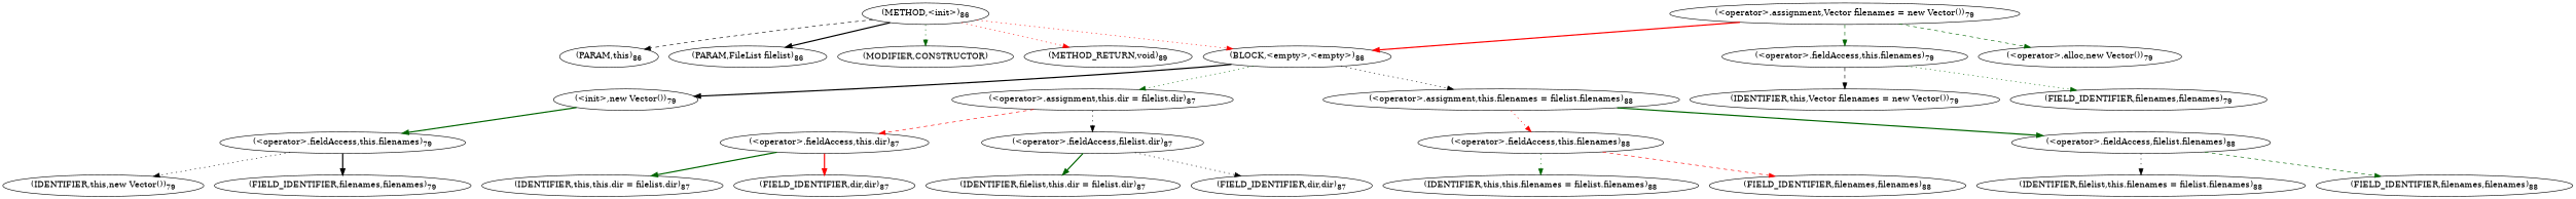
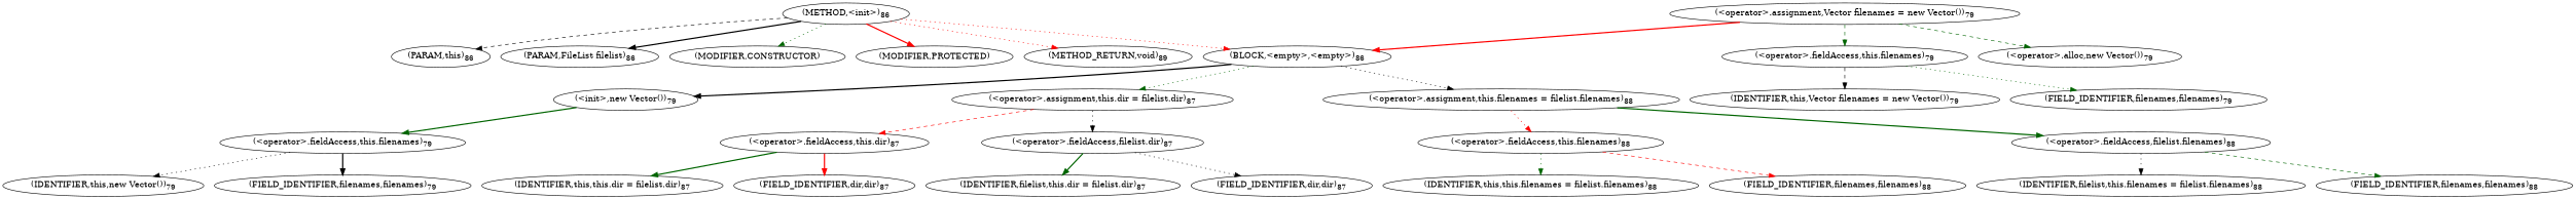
  digraph {
    edge [color=darkgreen style=dotted]
    n1 [label=<(METHOD,&lt;init&gt;)<SUB>86</SUB>>]
    n2 [label=<(PARAM,this)<SUB>86</SUB>>]
    n3 [label=<(PARAM,FileList filelist)<SUB>86</SUB>>]
    n4 [label=<(BLOCK,&lt;empty&gt;,&lt;empty&gt;)<SUB>86</SUB>>]
    n5 [label=<(MODIFIER,CONSTRUCTOR)>]
+   n6 [label=<(MODIFIER,PROTECTED)>]
    n7 [label=<(METHOD_RETURN,void)<SUB>89</SUB>>]
    n8 [label=<(&lt;init&gt;,new Vector())<SUB>79</SUB>>]
    n9 [label=<(&lt;operator&gt;.assignment,this.dir = filelist.dir)<SUB>87</SUB>>]
    n10 [label=<(&lt;operator&gt;.assignment,this.filenames = filelist.filenames)<SUB>88</SUB>>]
    n11 [label=<(&lt;operator&gt;.assignment,Vector filenames = new Vector())<SUB>79</SUB>>]
    n12 [label=<(&lt;operator&gt;.fieldAccess,this.filenames)<SUB>79</SUB>>]
    n13 [label=<(&lt;operator&gt;.alloc,new Vector())<SUB>79</SUB>>]
    n14 [label=<(&lt;operator&gt;.fieldAccess,this.filenames)<SUB>79</SUB>>]
    n15 [label=<(&lt;operator&gt;.fieldAccess,this.dir)<SUB>87</SUB>>]
    n16 [label=<(&lt;operator&gt;.fieldAccess,filelist.dir)<SUB>87</SUB>>]
    n17 [label=<(&lt;operator&gt;.fieldAccess,this.filenames)<SUB>88</SUB>>]
    n18 [label=<(&lt;operator&gt;.fieldAccess,filelist.filenames)<SUB>88</SUB>>]
    n19 [label=<(IDENTIFIER,this,Vector filenames = new Vector())<SUB>79</SUB>>]
    n20 [label=<(FIELD_IDENTIFIER,filenames,filenames)<SUB>79</SUB>>]
    n21 [label=<(IDENTIFIER,this,new Vector())<SUB>79</SUB>>]
    n22 [label=<(FIELD_IDENTIFIER,filenames,filenames)<SUB>79</SUB>>]
    n23 [label=<(IDENTIFIER,this,this.dir = filelist.dir)<SUB>87</SUB>>]
    n24 [label=<(FIELD_IDENTIFIER,dir,dir)<SUB>87</SUB>>]
    n25 [label=<(IDENTIFIER,filelist,this.dir = filelist.dir)<SUB>87</SUB>>]
    n26 [label=<(FIELD_IDENTIFIER,dir,dir)<SUB>87</SUB>>]
    n27 [label=<(IDENTIFIER,this,this.filenames = filelist.filenames)<SUB>88</SUB>>]
    n28 [label=<(FIELD_IDENTIFIER,filenames,filenames)<SUB>88</SUB>>]
    n29 [label=<(IDENTIFIER,filelist,this.filenames = filelist.filenames)<SUB>88</SUB>>]
    n30 [label=<(FIELD_IDENTIFIER,filenames,filenames)<SUB>88</SUB>>]
    n1 -> n2 [color=black style=dashed]
    n1 -> n3 [color=black style=bold]
    n1 -> n4 [color=red]
    n1 -> n5
+   n1 -> n6 [color=red style=bold]
    n1 -> n7 [color=red]
    n4 -> n8 [color=black style=bold]
    n4 -> n9
    n4 -> n10 [color=black]
    n8 -> n14 [style=bold]
    n9 -> n15 [color=red style=dashed]
    n9 -> n16 [color=black]
    n10 -> n17 [color=red]
    n10 -> n18 [style=bold]
    n11 -> n4 [color=red style=bold]
    n11 -> n12 [style=dashed]
    n11 -> n13 [style=dashed]
    n12 -> n19 [color=black style=dashed]
    n12 -> n20
    n14 -> n21 [color=black]
    n14 -> n22 [color=black style=bold]
    n15 -> n23 [style=bold]
    n15 -> n24 [color=red style=bold]
    n16 -> n25 [style=bold]
    n16 -> n26 [color=black]
    n17 -> n27
    n17 -> n28 [color=red style=dashed]
    n18 -> n29 [color=black]
    n18 -> n30 [style=dashed]
  }
